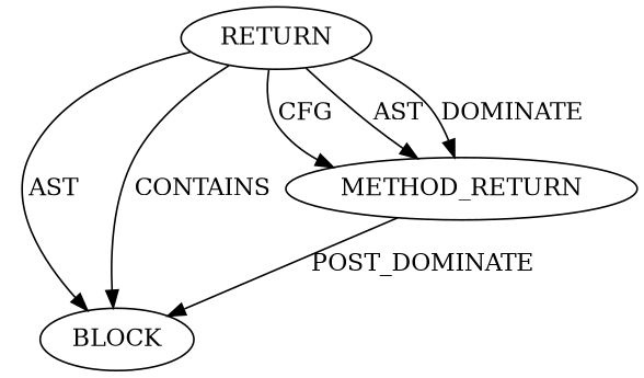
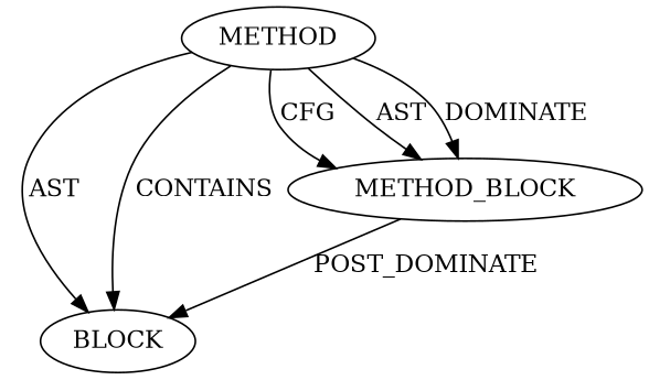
  digraph {
    node [CODE="<empty>" TYPE_FULL_NAME=ANY]
-   n1 [AST_PARENT_FULL_NAME="<global>" AST_PARENT_TYPE=NAMESPACE_BLOCK FILENAME="messenger_v2.c" FULL_NAME="messenger_v2.c:40:40:FRAME_TAG_SESSION_RECONNECT:0" IS_EXTERNAL=true LINE_NUMBER=40 LINE_NUMBER_END=40 NAME=FRAME_TAG_SESSION_RECONNECT ORDER=0 label=RETURN TYPE_FULL_NAME=""]
+   n1 [AST_PARENT_FULL_NAME="<global>" AST_PARENT_TYPE=NAMESPACE_BLOCK FILENAME="messenger_v2.c" FULL_NAME="messenger_v2.c:40:40:FRAME_TAG_SESSION_RECONNECT:0" IS_EXTERNAL=true LINE_NUMBER=40 LINE_NUMBER_END=40 NAME=FRAME_TAG_SESSION_RECONNECT ORDER=0 label=METHOD TYPE_FULL_NAME=""]
    n2 [ARGUMENT_INDEX=1 ORDER=1 label=BLOCK]
-   n3 [CODE=RET EVALUATION_STRATEGY=BY_VALUE ORDER=2 label=METHOD_RETURN]
+   n3 [CODE=RET EVALUATION_STRATEGY=BY_VALUE ORDER=2 label=METHOD_BLOCK]
    n1 -> n2 [label=AST]
    n1 -> n2 [label=CONTAINS]
    n1 -> n3 [label=CFG]
    n1 -> n3 [label=AST]
    n1 -> n3 [label=DOMINATE]
    n3 -> n2 [label=POST_DOMINATE]
  }
